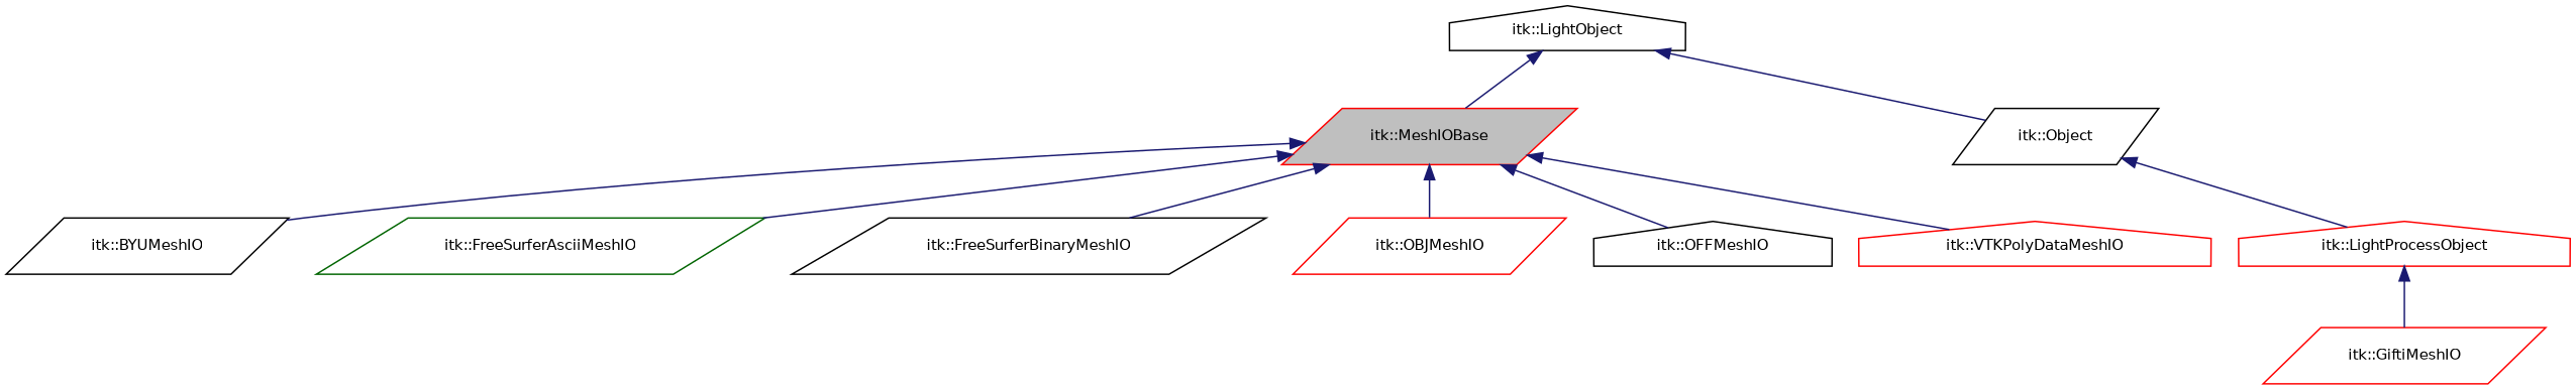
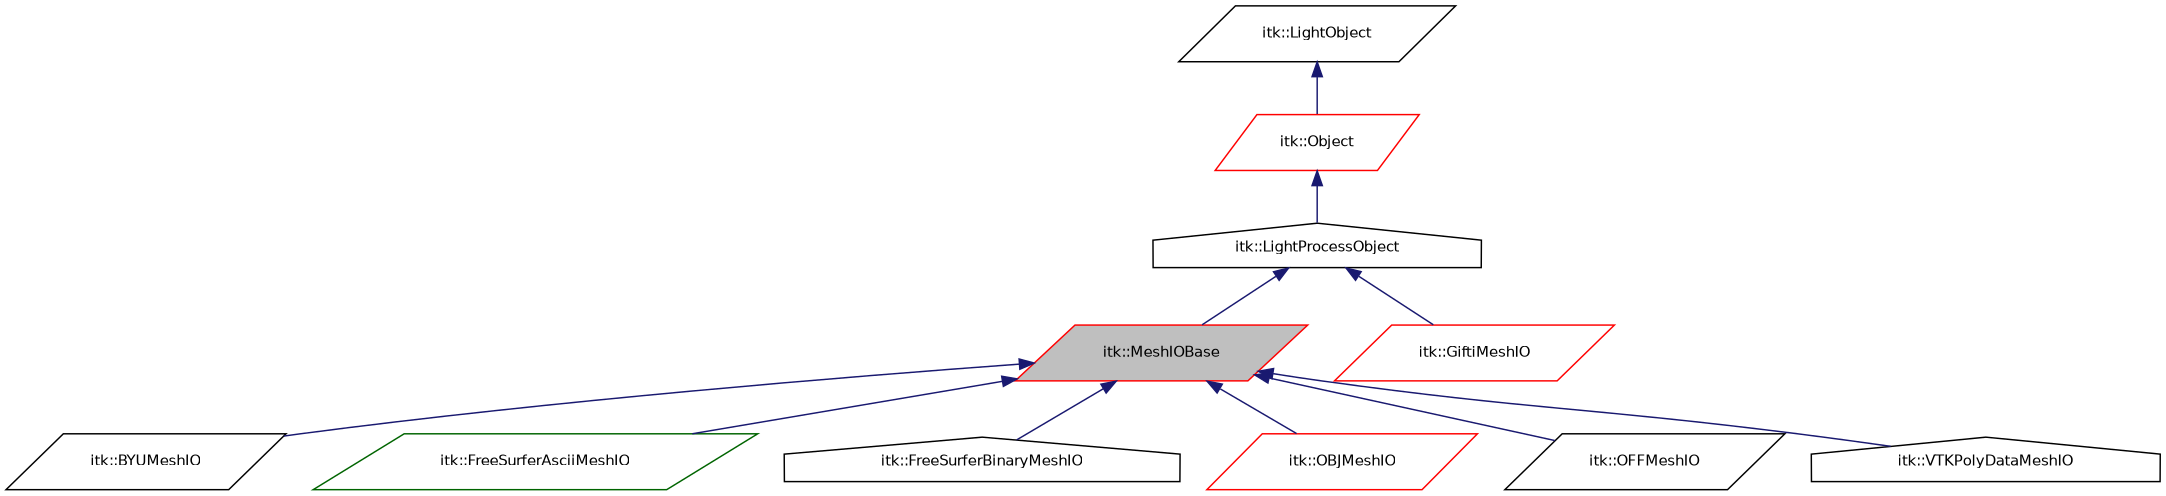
  digraph {
    rankdir=TB
    node [color=black fillcolor=white fontname=Helvetica fontsize=10 shape=parallelogram style=filled]
    edge [color=midnightblue dir=back fontname=Helvetica fontsize=10 labelfontname=Helvetica labelfontsize=10 style=solid]
    n1 [color=red fillcolor=grey75 fontcolor=black height=0.2 label="itk::MeshIOBase" width=0.4]
    n2 [height=0.2 label="itk::BYUMeshIO" width=0.4]
    n3 [color=darkgreen height=0.2 label="itk::FreeSurferAsciiMeshIO" width=0.4]
-   n4 [height=0.2 label="itk::FreeSurferBinaryMeshIO" width=0.4]
+   n4 [height=0.2 label="itk::FreeSurferBinaryMeshIO" shape=house width=0.4]
    n5 [color=red height=0.2 label="itk::OBJMeshIO" width=0.4]
-   n6 [height=0.2 label="itk::OFFMeshIO" shape=house width=0.4]
-   n7 [color=red height=0.2 label="itk::VTKPolyDataMeshIO" shape=house width=0.4]
+   n6 [height=0.2 label="itk::OFFMeshIO" width=0.4]
+   n7 [height=0.2 label="itk::VTKPolyDataMeshIO" shape=house width=0.4]
    n8 [color=red height=0.2 label="itk::GiftiMeshIO" width=0.4]
-   n9 [color=red height=0.2 label="itk::LightProcessObject" shape=house width=0.4]
-   n10 [height=0.2 label="itk::Object" width=0.4]
-   n11 [height=0.2 label="itk::LightObject" shape=house width=0.4]
+   n9 [height=0.2 label="itk::LightProcessObject" shape=house width=0.4]
+   n10 [color=red height=0.2 label="itk::Object" width=0.4]
+   n11 [height=0.2 label="itk::LightObject" width=0.4]
    n1 -> n2
    n1 -> n3
    n1 -> n4
    n1 -> n5
    n1 -> n6
    n1 -> n7
-   n11 -> n1
+   n9 -> n1
    n9 -> n8
    n10 -> n9
    n11 -> n10
  }
